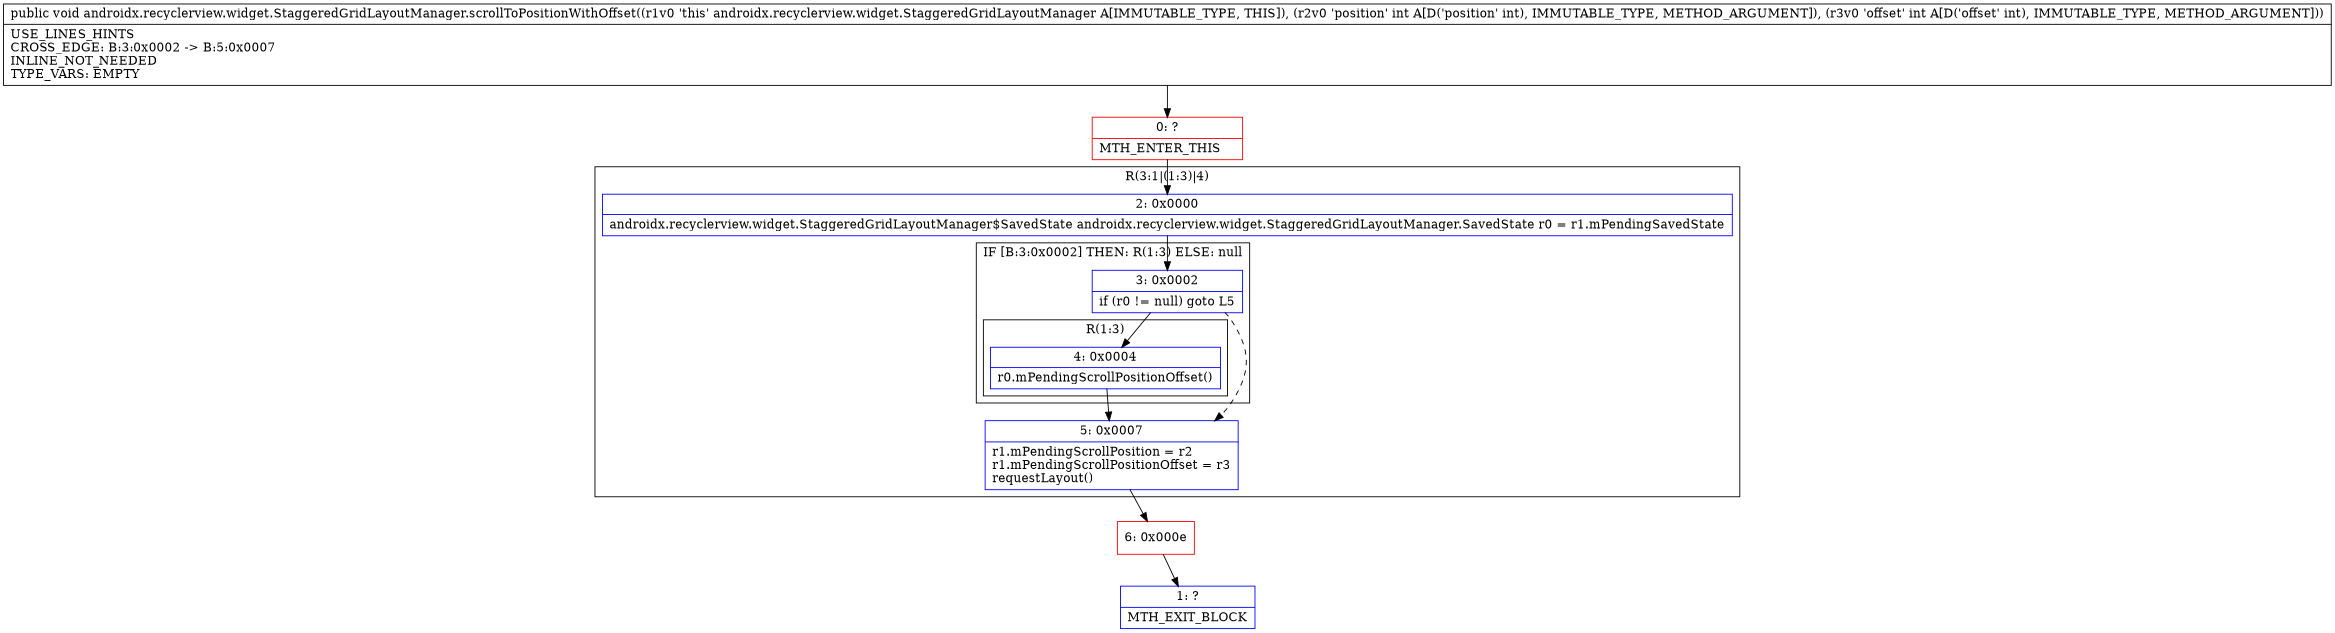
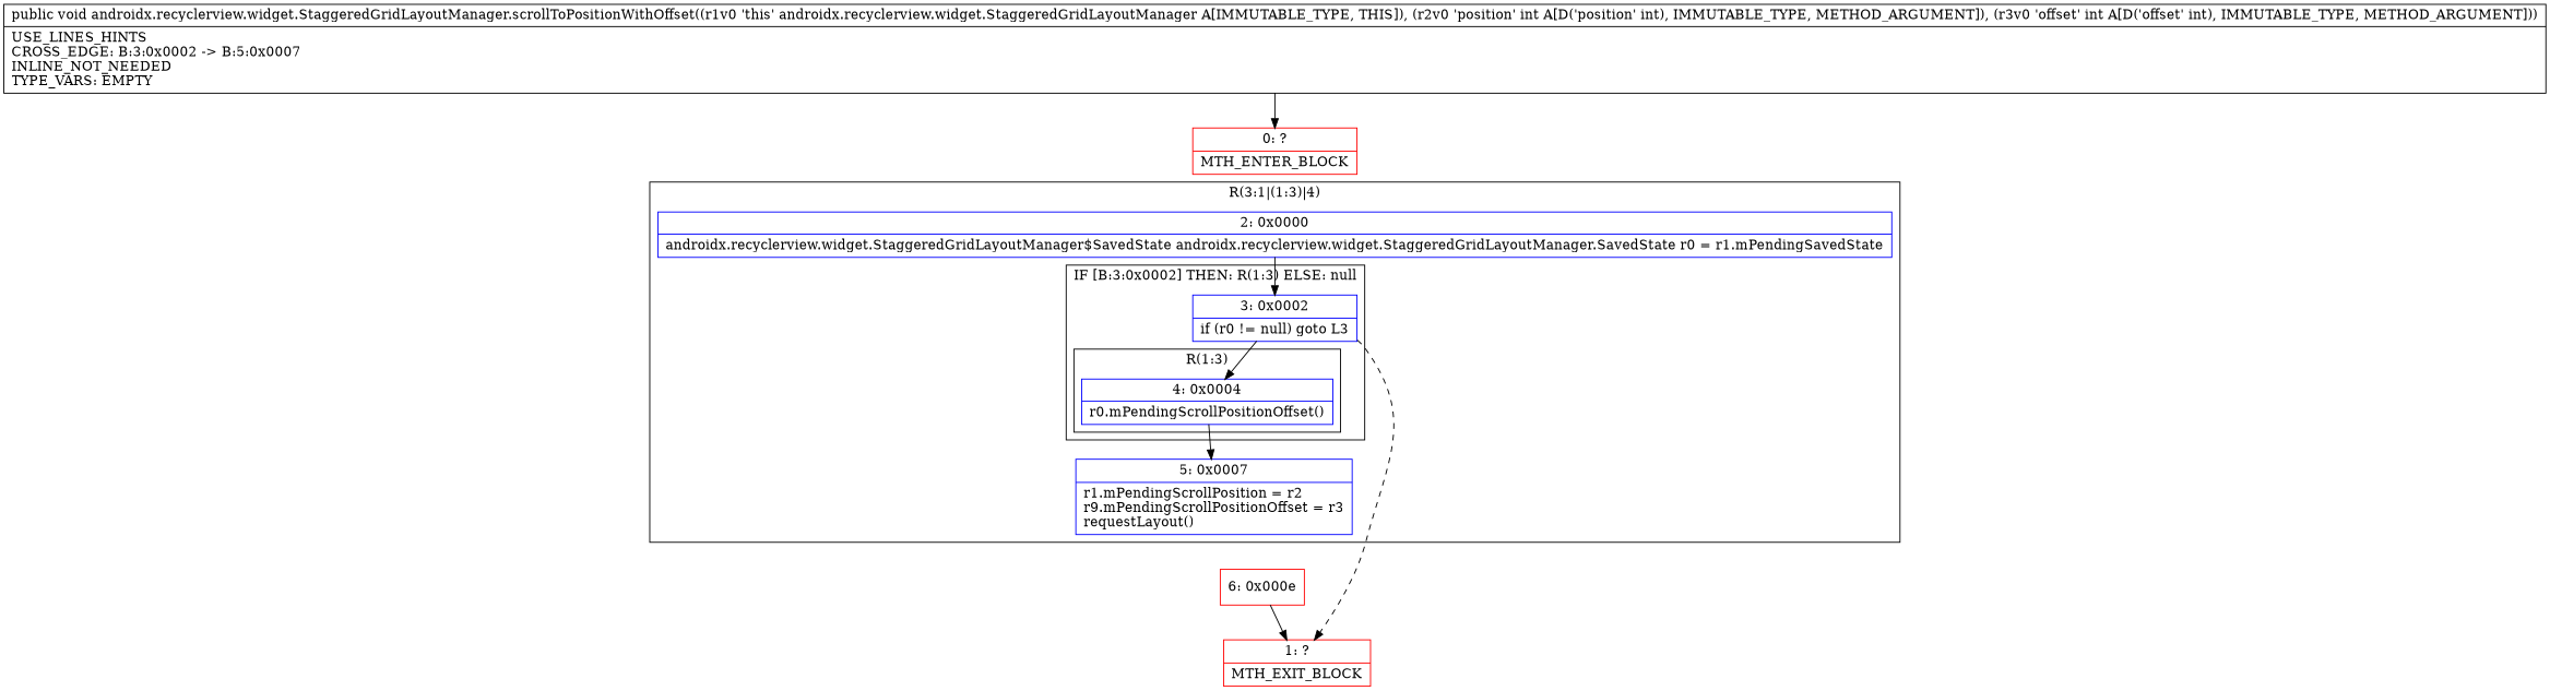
  digraph {
    node [color=blue shape=record]
    n1 [label="{4\:\ 0x0004|r0.mPendingScrollPositionOffset()\l}"]
-   n2 [label="{3\:\ 0x0002|if (r0 != null) goto L5\l}"]
+   n2 [label="{3\:\ 0x0002|if (r0 != null) goto L3\l}"]
    n3 [label="{2\:\ 0x0000|androidx.recyclerview.widget.StaggeredGridLayoutManager$SavedState androidx.recyclerview.widget.StaggeredGridLayoutManager.SavedState r0 = r1.mPendingSavedState\l}"]
-   n4 [label="{5\:\ 0x0007|r1.mPendingScrollPosition = r2\lr1.mPendingScrollPositionOffset = r3\lrequestLayout()\l}"]
+   n4 [label="{5\:\ 0x0007|r1.mPendingScrollPosition = r2\lr9.mPendingScrollPositionOffset = r3\lrequestLayout()\l}"]
    n5 [color=red label="{6\:\ 0x000e}"]
-   n6 [label="{1\:\ ?|MTH_EXIT_BLOCK\l}"]
-   n7 [color=red label="{0\:\ ?|MTH_ENTER_THIS\l}"]
+   n6 [color=red label="{1\:\ ?|MTH_EXIT_BLOCK\l}"]
+   n7 [color=red label="{0\:\ ?|MTH_ENTER_BLOCK\l}"]
    n8 [label="{public void androidx.recyclerview.widget.StaggeredGridLayoutManager.scrollToPositionWithOffset((r1v0 'this' androidx.recyclerview.widget.StaggeredGridLayoutManager A[IMMUTABLE_TYPE, THIS]), (r2v0 'position' int A[D('position' int), IMMUTABLE_TYPE, METHOD_ARGUMENT]), (r3v0 'offset' int A[D('offset' int), IMMUTABLE_TYPE, METHOD_ARGUMENT]))  | USE_LINES_HINTS\lCROSS_EDGE: B:3:0x0002 \-\> B:5:0x0007\lINLINE_NOT_NEEDED\lTYPE_VARS: EMPTY\l}" color=""]
    subgraph cluster_1 {
      label="R(3:1|(1:3)|4)"
      n3
      n4
      subgraph cluster_2 {
        label="IF [B:3:0x0002] THEN: R(1:3) ELSE: null"
        n2
        subgraph cluster_3 {
          label="R(1:3)"
          n1
        }
      }
    }
    n1 -> n4
    n2 -> n1
-   n2 -> n4 [style=dashed]
+   n2 -> n6 [style=dashed]
    n3 -> n2
-   n4 -> n5
    n5 -> n6
-   n7 -> n3
    n8 -> n7
  }
